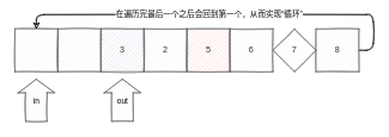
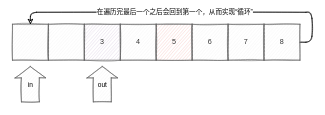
  <mxCell id="0" />
  <mxCell id="1" parent="0" />
  <mxCell id="2" value="" style="whiteSpace=wrap;html=1;fillColor=#f5f5f5;strokeColor=#666666;fontColor=#333333;sketch=1;" parent="1" vertex="1"><mxGeometry x="20" y="40" width="60" height="60" as="geometry" /></mxCell>
  <mxCell id="3" value="" style="shape=flexArrow;endArrow=classic;html=1;width=30;fillColor=#f5f5f5;strokeColor=#666666;sketch=1;" parent="1" edge="1"><mxGeometry width="50" height="50" relative="1" as="geometry"><mxPoint x="50" y="170" as="sourcePoint" /><mxPoint x="49.71" y="110" as="targetPoint" /></mxGeometry></mxCell>
  <mxCell id="4" value="in" style="edgeLabel;html=1;align=center;verticalAlign=middle;resizable=0;points=[];labelBackgroundColor=none;sketch=1;" parent="3" vertex="1" connectable="0"><mxGeometry x="-0.048" relative="1" as="geometry"><mxPoint as="offset" /></mxGeometry></mxCell>
  <mxCell id="5" value="" style="shape=flexArrow;endArrow=classic;html=1;width=30;fillColor=#f5f5f5;strokeColor=#666666;sketch=1;" parent="1" edge="1"><mxGeometry width="50" height="50" relative="1" as="geometry"><mxPoint x="170" y="170" as="sourcePoint" /><mxPoint x="169.86" y="110" as="targetPoint" /></mxGeometry></mxCell>
  <mxCell id="6" value="out" style="edgeLabel;html=1;align=center;verticalAlign=middle;resizable=0;points=[];labelBackgroundColor=none;sketch=1;" parent="5" vertex="1" connectable="0"><mxGeometry x="-0.048" relative="1" as="geometry"><mxPoint as="offset" /></mxGeometry></mxCell>
  <mxCell id="7" value="" style="whiteSpace=wrap;html=1;fillColor=#f5f5f5;strokeColor=#666666;fontColor=#333333;sketch=1;" vertex="1" parent="1"><mxGeometry x="80" y="40" width="60" height="60" as="geometry" /></mxCell>
- <mxCell id="8" value="2" style="whiteSpace=wrap;html=1;fillColor=#f5f5f5;strokeColor=#666666;fontColor=#333333;sketch=1;" vertex="1" parent="1"><mxGeometry x="200" y="40" width="60" height="60" as="geometry" /></mxCell>
+ <mxCell id="8" value="4" style="whiteSpace=wrap;html=1;fillColor=#f5f5f5;strokeColor=#666666;fontColor=#333333;sketch=1;" vertex="1" parent="1"><mxGeometry x="200" y="40" width="60" height="60" as="geometry" /></mxCell>
  <mxCell id="9" value="3" style="whiteSpace=wrap;html=1;fillColor=#e1d5e7;strokeColor=#666666;fontColor=#333333;sketch=1;" vertex="1" parent="1"><mxGeometry x="140" y="40" width="60" height="60" as="geometry" /></mxCell>
  <mxCell id="10" value="5" style="whiteSpace=wrap;html=1;fillColor=#f8cecc;strokeColor=#666666;fontColor=#333333;sketch=1;" vertex="1" parent="1"><mxGeometry x="260" y="40" width="60" height="60" as="geometry" /></mxCell>
  <mxCell id="11" value="6" style="whiteSpace=wrap;html=1;fillColor=#f5f5f5;strokeColor=#666666;fontColor=#333333;sketch=1;" vertex="1" parent="1"><mxGeometry x="320" y="40" width="60" height="60" as="geometry" /></mxCell>
- <mxCell id="12" value="7" style="rhombus;whiteSpace=wrap;html=1;fillColor=#f5f5f5;strokeColor=#666666;fontColor=#333333;sketch=1;" vertex="1" parent="1"><mxGeometry x="380" y="40" width="60" height="60" as="geometry" /></mxCell>
+ <mxCell id="12" value="7" style="whiteSpace=wrap;html=1;fillColor=#f5f5f5;strokeColor=#666666;fontColor=#333333;sketch=1;" vertex="1" parent="1"><mxGeometry x="380" y="40" width="60" height="60" as="geometry" /></mxCell>
  <mxCell id="13" style="edgeStyle=orthogonalEdgeStyle;orthogonalLoop=1;jettySize=auto;html=1;exitX=1;exitY=0.5;exitDx=0;exitDy=0;entryX=0.5;entryY=0;entryDx=0;entryDy=0;sketch=1;" edge="1" parent="1" source="15" target="2"><mxGeometry relative="1" as="geometry"><Array as="points"><mxPoint x="520" y="70" /><mxPoint x="520" y="20" /><mxPoint x="50" y="20" /></Array></mxGeometry></mxCell>
  <mxCell id="14" value="在遍历完最后一个之后会回到第一个，从而实现“循环”" style="edgeLabel;html=1;align=center;verticalAlign=middle;resizable=0;points=[];" vertex="1" connectable="0" parent="13"><mxGeometry x="0.123" y="-2" relative="1" as="geometry"><mxPoint x="14.8" as="offset" /></mxGeometry></mxCell>
  <mxCell id="15" value="8" style="whiteSpace=wrap;html=1;fillColor=#f5f5f5;strokeColor=#666666;fontColor=#333333;sketch=1;" vertex="1" parent="1"><mxGeometry x="440" y="40" width="60" height="60" as="geometry" /></mxCell>
